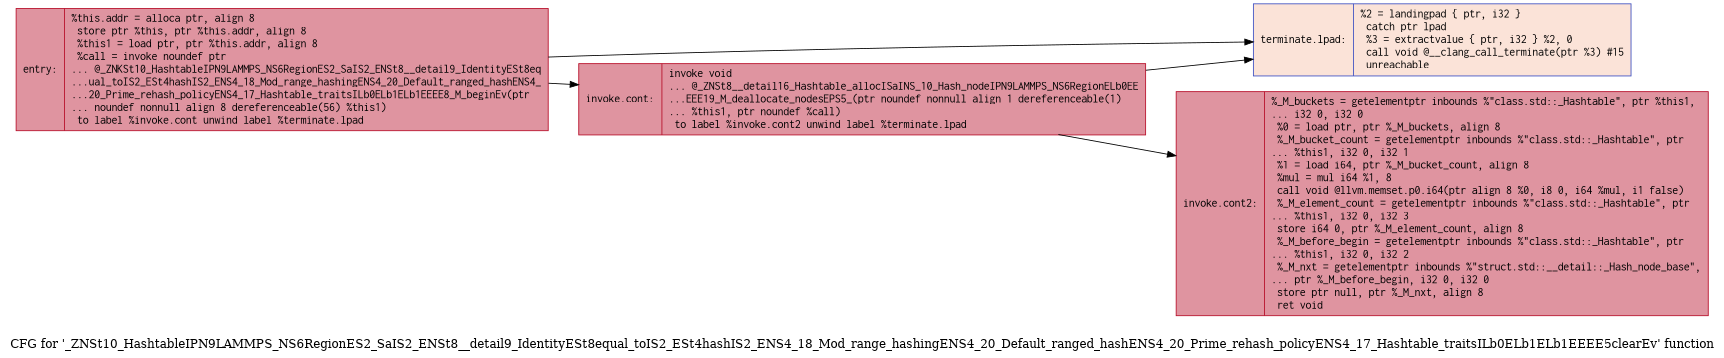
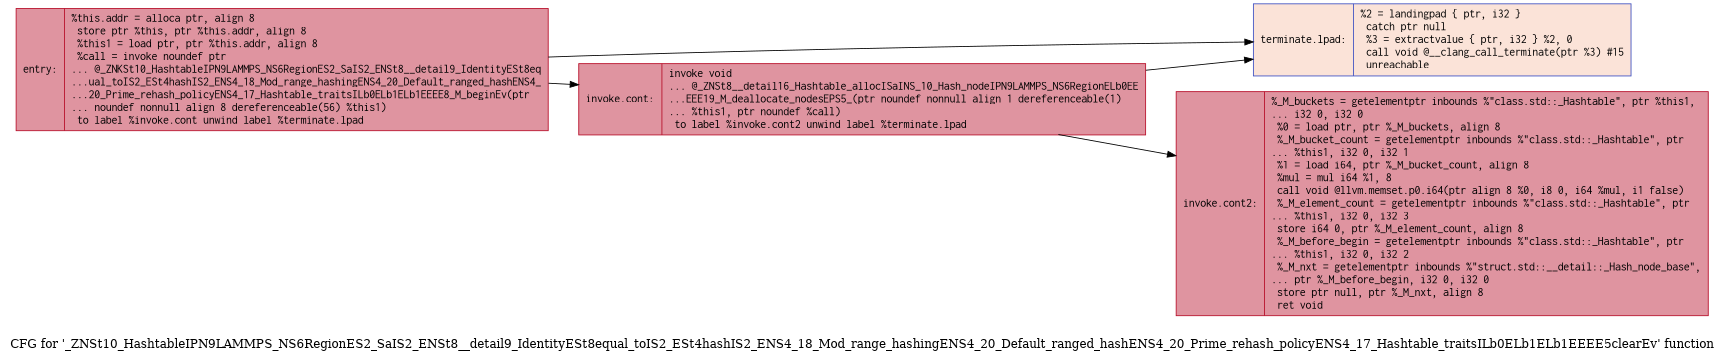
  digraph {
    label="CFG for '_ZNSt10_HashtableIPN9LAMMPS_NS6RegionES2_SaIS2_ENSt8__detail9_IdentityESt8equal_toIS2_ESt4hashIS2_ENS4_18_Mod_range_hashingENS4_20_Default_ranged_hashENS4_20_Prime_rehash_policyENS4_17_Hashtable_traitsILb0ELb1ELb1EEEE5clearEv' function"
    rankdir=LR
    node [color="#b70d28ff" fillcolor="#b70d2870" fontname=Courier shape=record style=filled]
    n1 [label="{entry:\l|  %this.addr = alloca ptr, align 8\l  store ptr %this, ptr %this.addr, align 8\l  %this1 = load ptr, ptr %this.addr, align 8\l  %call = invoke noundef ptr\l... @_ZNKSt10_HashtableIPN9LAMMPS_NS6RegionES2_SaIS2_ENSt8__detail9_IdentityESt8eq\l...ual_toIS2_ESt4hashIS2_ENS4_18_Mod_range_hashingENS4_20_Default_ranged_hashENS4_\l...20_Prime_rehash_policyENS4_17_Hashtable_traitsILb0ELb1ELb1EEEE8_M_beginEv(ptr\l... noundef nonnull align 8 dereferenceable(56) %this1)\l          to label %invoke.cont unwind label %terminate.lpad\l}"]
    n2 [label="{invoke.cont:\l|  invoke void\l... @_ZNSt8__detail16_Hashtable_allocISaINS_10_Hash_nodeIPN9LAMMPS_NS6RegionELb0EE\l...EEE19_M_deallocate_nodesEPS5_(ptr noundef nonnull align 1 dereferenceable(1)\l... %this1, ptr noundef %call)\l          to label %invoke.cont2 unwind label %terminate.lpad\l}"]
-   n3 [color="#3d50c3ff" fillcolor="#f6bfa670" label="{terminate.lpad:\l|  %2 = landingpad \{ ptr, i32 \}\l          catch ptr lpad\l  %3 = extractvalue \{ ptr, i32 \} %2, 0\l  call void @__clang_call_terminate(ptr %3) #15\l  unreachable\l}"]
+   n3 [color="#3d50c3ff" fillcolor="#f6bfa670" label="{terminate.lpad:\l|  %2 = landingpad \{ ptr, i32 \}\l          catch ptr null\l  %3 = extractvalue \{ ptr, i32 \} %2, 0\l  call void @__clang_call_terminate(ptr %3) #15\l  unreachable\l}"]
    n4 [label="{invoke.cont2:\l|  %_M_buckets = getelementptr inbounds %\"class.std::_Hashtable\", ptr %this1,\l... i32 0, i32 0\l  %0 = load ptr, ptr %_M_buckets, align 8\l  %_M_bucket_count = getelementptr inbounds %\"class.std::_Hashtable\", ptr\l... %this1, i32 0, i32 1\l  %1 = load i64, ptr %_M_bucket_count, align 8\l  %mul = mul i64 %1, 8\l  call void @llvm.memset.p0.i64(ptr align 8 %0, i8 0, i64 %mul, i1 false)\l  %_M_element_count = getelementptr inbounds %\"class.std::_Hashtable\", ptr\l... %this1, i32 0, i32 3\l  store i64 0, ptr %_M_element_count, align 8\l  %_M_before_begin = getelementptr inbounds %\"class.std::_Hashtable\", ptr\l... %this1, i32 0, i32 2\l  %_M_nxt = getelementptr inbounds %\"struct.std::__detail::_Hash_node_base\",\l... ptr %_M_before_begin, i32 0, i32 0\l  store ptr null, ptr %_M_nxt, align 8\l  ret void\l}"]
    n1 -> n2
    n1 -> n3
    n2 -> n3
    n2 -> n4
  }
